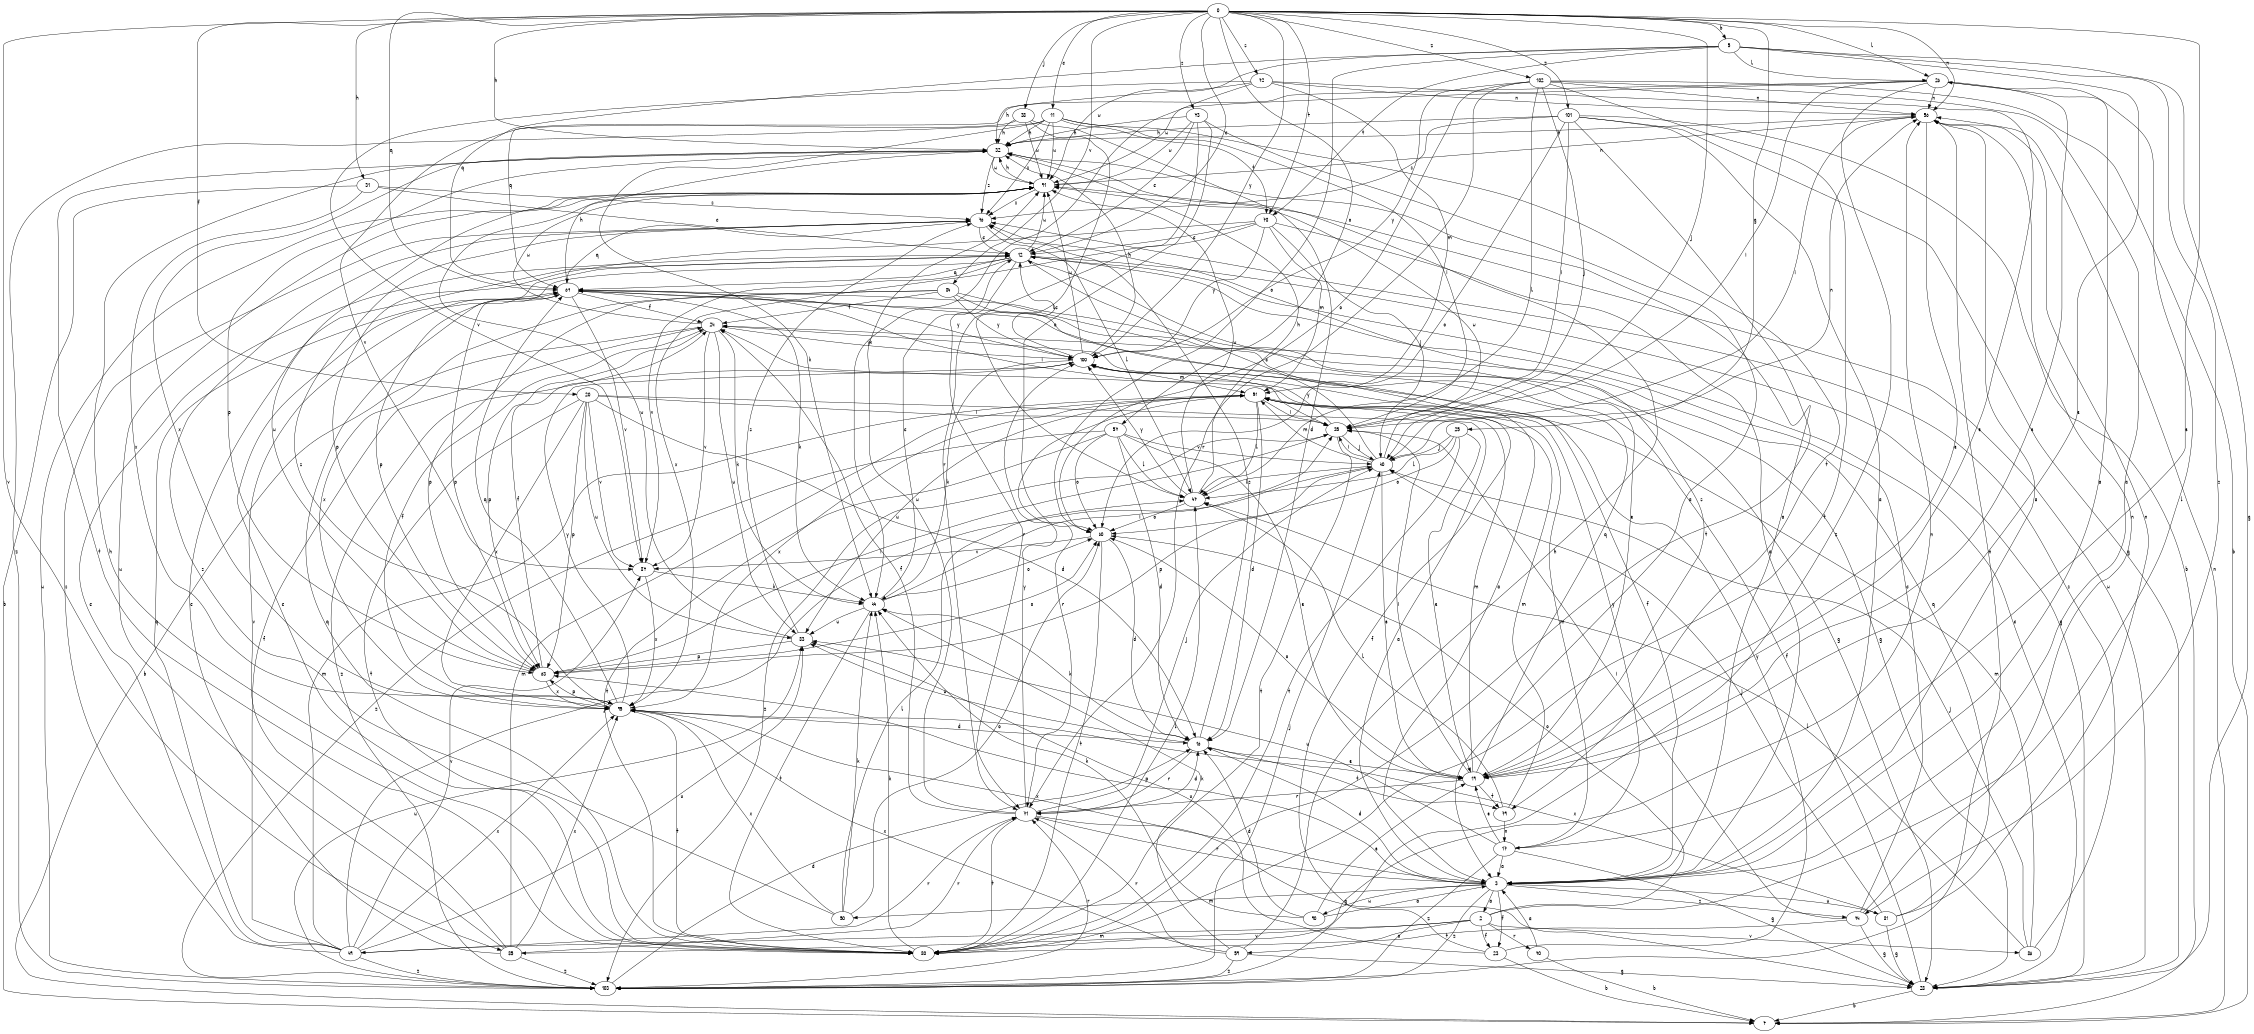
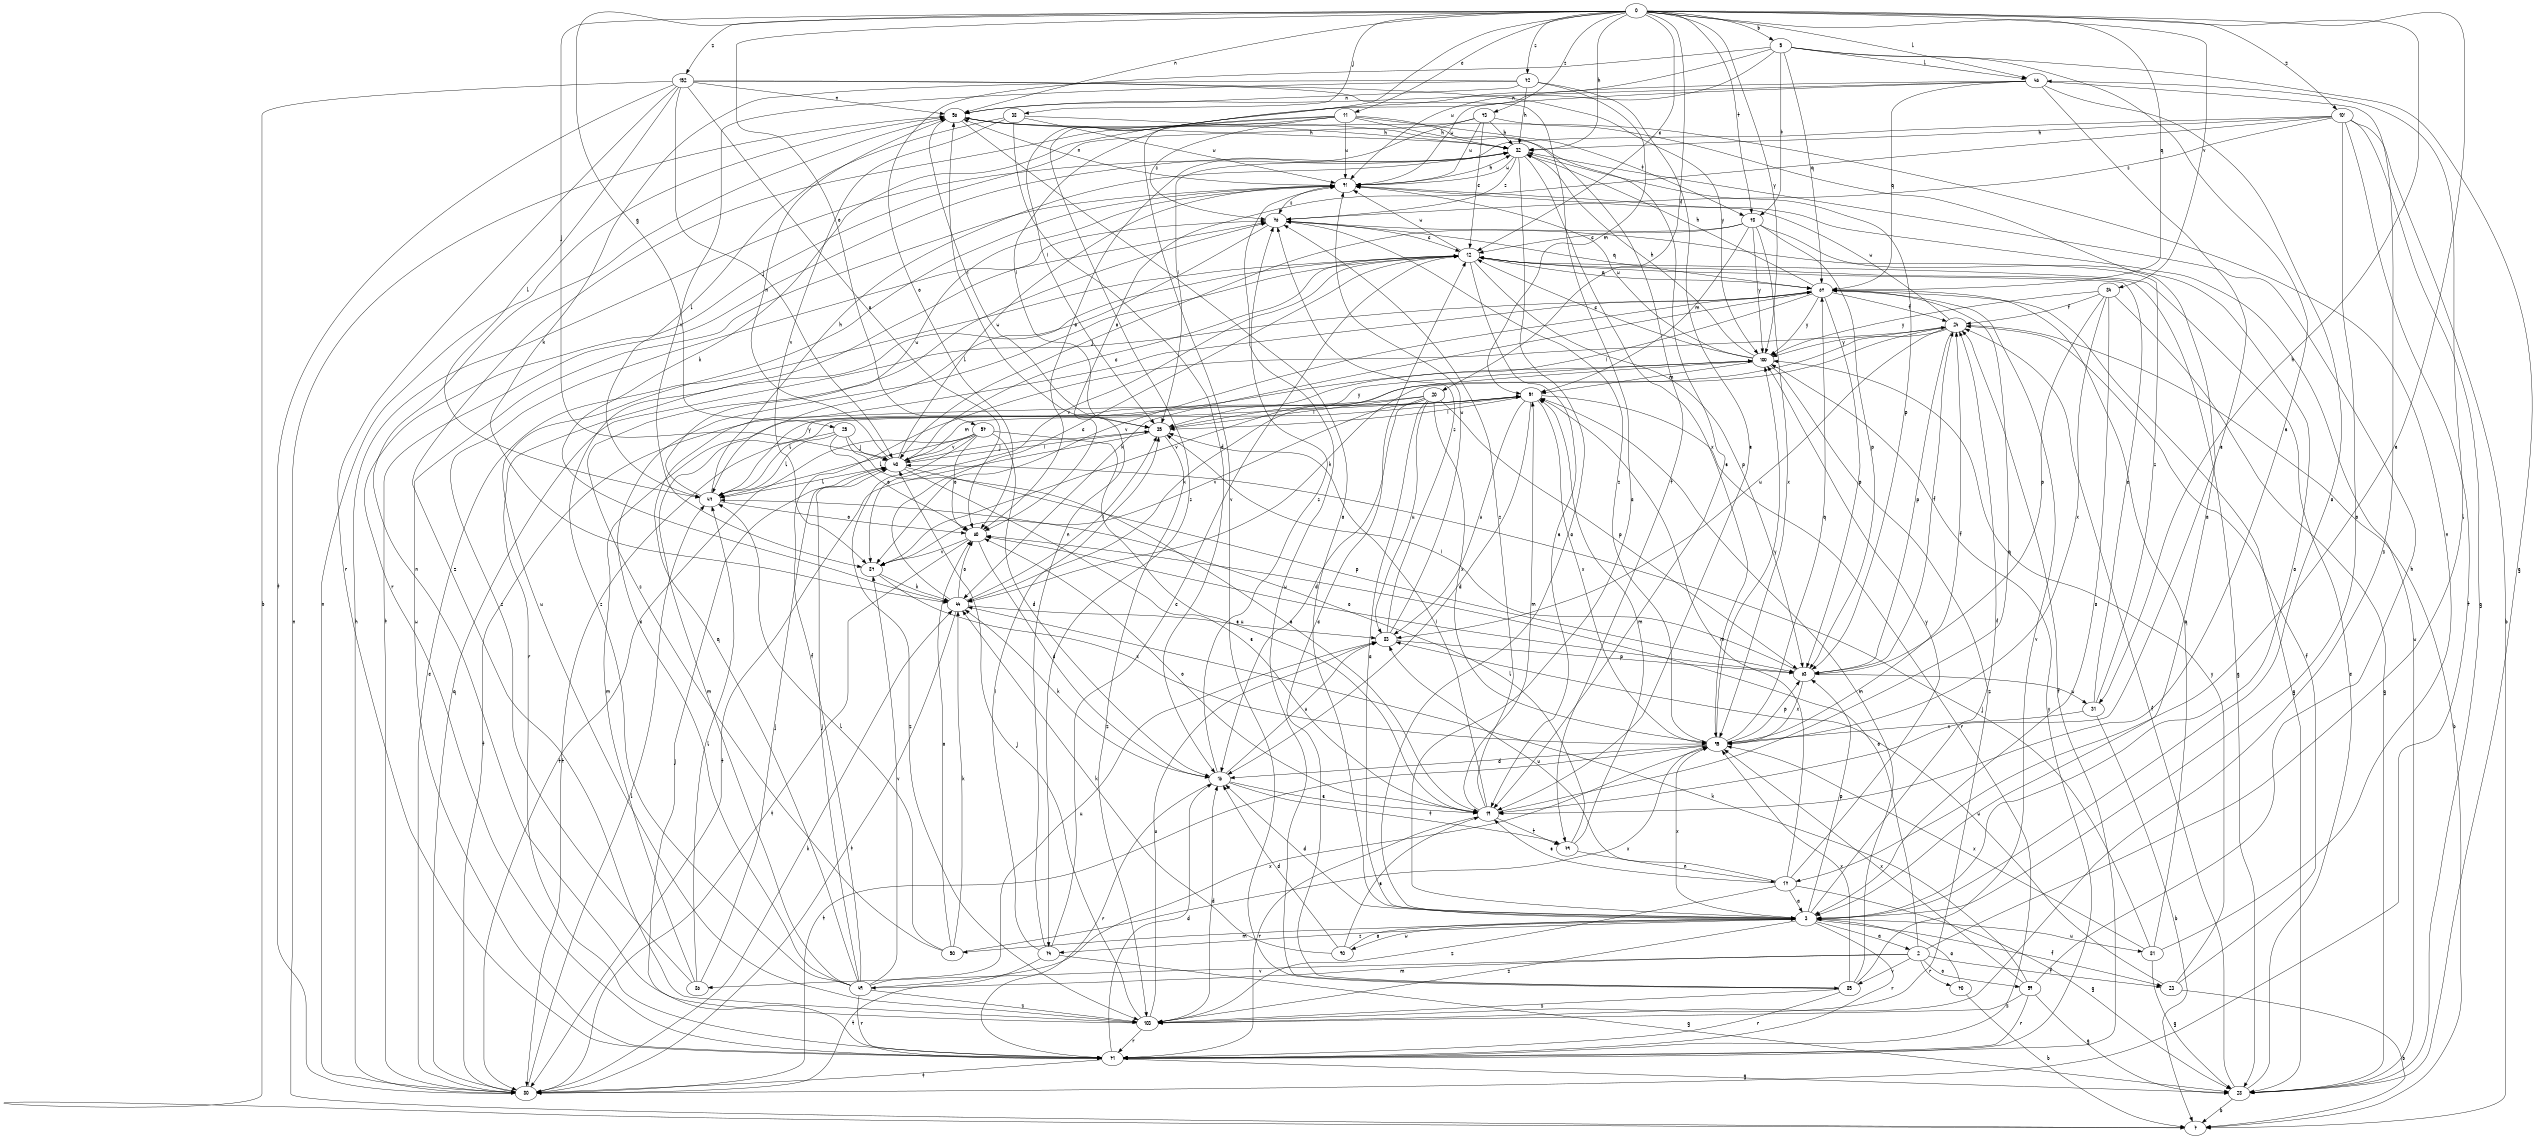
  strict digraph {
    fontname="Patrick Hand"
    node [fontname="Patrick Hand"]
    edge [fontname="Patrick Hand"]
    0
    5
    11
    12
    17
    20
    25
    31
    32
    38
    40
-   46 [label=26]
+   46
    56
    57
    67
    72
    73
    78
    84
    85
    100
    101
-   102
+   102 [label=152]
    60
    74
    19
    28
    91
    103
    35
    44
    76
    79
    63
    71
    87
    3
    83
    51
    16
    95
    80
    47
    7
    24
    2
    23
    49
    59
    70
    86
    50
    81
    90
    0 -> 5 [label=b]
    0 -> 11 [label=c]
    0 -> 12 [label=c]
    0 -> 17 [label=e]
    0 -> 20 [label=f]
    0 -> 25 [label=g]
    0 -> 31 [label=h]
    0 -> 32 [label=h]
    0 -> 38 [label=j]
    0 -> 40 [label=j]
    0 -> 46 [label=l]
    0 -> 56 [label=n]
    0 -> 57 [label=o]
    0 -> 67 [label=q]
    0 -> 72 [label=s]
    0 -> 73 [label=s]
    0 -> 78 [label=t]
    0 -> 84 [label=v]
    0 -> 85 [label=v]
    0 -> 100 [label=y]
    0 -> 101 [label=z]
    0 -> 102 [label=z]
    5 -> 46 [label=l]
    5 -> 67 [label=q]
    5 -> 78 [label=t]
    5 -> 60 [label=o]
    5 -> 74 [label=s]
    5 -> 19 [label=e]
    5 -> 28 [label=g]
    5 -> 91 [label=w]
    11 -> 32 [label=h]
    11 -> 78 [label=t]
    11 -> 91 [label=w]
    11 -> 103 [label=z]
    11 -> 35 [label=i]
    11 -> 44 [label=k]
    11 -> 76 [label=s]
    11 -> 79 [label=t]
    12 -> 67 [label=q]
    12 -> 19 [label=e]
    12 -> 28 [label=g]
    12 -> 91 [label=w]
    12 -> 63 [label=p]
    12 -> 71 [label=r]
    12 -> 87 [label=v]
    17 -> 100 [label=y]
    17 -> 19 [label=e]
    17 -> 28 [label=g]
    17 -> 103 [label=z]
    17 -> 3 [label=a]
    17 -> 83 [label=u]
    17 -> 51 [label=m]
    20 -> 35 [label=i]
    20 -> 63 [label=p]
    20 -> 87 [label=v]
    20 -> 3 [label=a]
    20 -> 83 [label=u]
    20 -> 16 [label=d]
    20 -> 95 [label=x]
    20 -> 80 [label=t]
    25 -> 40 [label=j]
    25 -> 60 [label=o]
    25 -> 19 [label=e]
    25 -> 80 [label=t]
    25 -> 47 [label=l]
    31 -> 12 [label=c]
    31 -> 76 [label=s]
    31 -> 95 [label=x]
    31 -> 7 [label=b]
    32 -> 91 [label=w]
    32 -> 76 [label=s]
    32 -> 63 [label=p]
    32 -> 3 [label=a]
    32 -> 95 [label=x]
    32 -> 80 [label=t]
    38 -> 32 [label=h]
    38 -> 91 [label=w]
    38 -> 87 [label=v]
    38 -> 16 [label=d]
    38 -> 47 [label=l]
    40 -> 12 [label=c]
    40 -> 56 [label=n]
    40 -> 19 [label=e]
    40 -> 91 [label=w]
    40 -> 35 [label=i]
    40 -> 63 [label=p]
    40 -> 51 [label=m]
    40 -> 47 [label=l]
    46 -> 56 [label=n]
    46 -> 67 [label=q]
    46 -> 19 [label=e]
    46 -> 91 [label=w]
    46 -> 103 [label=z]
    46 -> 35 [label=i]
    46 -> 3 [label=a]
    56 -> 32 [label=h]
    56 -> 19 [label=e]
    56 -> 35 [label=i]
    56 -> 3 [label=a]
    57 -> 40 [label=v]
    57 -> 60 [label=o]
    57 -> 19 [label=e]
    57 -> 103 [label=z]
    57 -> 16 [label=d]
    57 -> 80 [label=t]
    57 -> 47 [label=l]
    67 -> 32 [label=h]
    67 -> 100 [label=y]
    67 -> 28 [label=g]
    67 -> 35 [label=i]
    67 -> 44 [label=k]
    67 -> 63 [label=p]
    67 -> 87 [label=v]
    67 -> 24 [label=f]
    72 -> 32 [label=h]
    72 -> 56 [label=n]
    72 -> 19 [label=e]
    72 -> 44 [label=k]
    72 -> 87 [label=v]
    72 -> 51 [label=m]
    73 -> 12 [label=c]
    73 -> 32 [label=h]
    73 -> 60 [label=o]
    73 -> 91 [label=w]
    73 -> 71 [label=r]
    73 -> 3 [label=a]
    78 -> 12 [label=c]
    78 -> 40 [label=j]
    78 -> 100 [label=y]
    78 -> 63 [label=p]
    78 -> 3 [label=a]
    78 -> 51 [label=m]
    78 -> 95 [label=x]
    84 -> 100 [label=y]
    84 -> 28 [label=g]
    84 -> 63 [label=p]
    84 -> 3 [label=a]
    84 -> 95 [label=x]
    84 -> 24 [label=f]
    85 -> 12 [label=c]
    85 -> 67 [label=v]
    85 -> 91 [label=w]
    85 -> 103 [label=z]
    85 -> 71 [label=r]
    85 -> 51 [label=m]
    85 -> 95 [label=x]
    100 -> 12 [label=c]
    100 -> 32 [label=h]
    100 -> 91 [label=w]
    100 -> 103 [label=z]
    100 -> 44 [label=k]
    100 -> 51 [label=m]
    101 -> 32 [label=h]
    101 -> 60 [label=o]
    101 -> 28 [label=g]
    101 -> 35 [label=i]
    101 -> 76 [label=s]
    101 -> 3 [label=a]
    101 -> 80 [label=t]
    101 -> 7 [label=b]
    102 -> 40 [label=j]
    102 -> 56 [label=n]
    102 -> 100 [label=y]
    102 -> 60 [label=o]
    102 -> 71 [label=r]
    102 -> 3 [label=a]
    102 -> 80 [label=t]
    102 -> 47 [label=l]
    102 -> 7 [label=b]
    60 -> 87 [label=v]
    60 -> 16 [label=d]
    60 -> 80 [label=t]
    74 -> 12 [label=c]
    74 -> 56 [label=n]
    74 -> 28 [label=g]
    74 -> 35 [label=i]
    74 -> 80 [label=t]
    19 -> 67 [label=q]
    19 -> 60 [label=o]
    19 -> 35 [label=i]
    19 -> 76 [label=s]
    19 -> 79 [label=t]
    19 -> 71 [label=r]
    19 -> 51 [label=m]
    28 -> 12 [label=c]
    28 -> 91 [label=w]
    28 -> 7 [label=b]
    28 -> 24 [label=f]
    91 -> 32 [label=h]
    91 -> 56 [label=n]
    91 -> 76 [label=s]
    103 -> 40 [label=j]
    103 -> 56 [label=n]
    103 -> 91 [label=w]
    103 -> 71 [label=r]
    103 -> 83 [label=u]
    103 -> 16 [label=d]
    35 -> 40 [label=j]
    35 -> 100 [label=y]
    35 -> 103 [label=z]
    35 -> 80 [label=t]
    44 -> 12 [label=c]
    44 -> 60 [label=o]
    44 -> 35 [label=i]
    44 -> 83 [label=u]
    44 -> 80 [label=t]
    76 -> 12 [label=c]
    76 -> 67 [label=q]
    76 -> 47 [label=l]
    79 -> 17 [label=n]
    79 -> 51 [label=m]
    79 -> 47 [label=l]
    63 -> 60 [label=o]
-   63 -> 91 [label=w]
+   63 -> 31 [label=w]
    63 -> 35 [label=i]
    63 -> 95 [label=x]
    63 -> 24 [label=f]
    71 -> 40 [label=j]
    71 -> 100 [label=y]
    71 -> 28 [label=g]
    71 -> 91 [label=w]
    71 -> 16 [label=d]
    71 -> 80 [label=t]
    71 -> 24 [label=f]
    87 -> 44 [label=k]
    87 -> 95 [label=x]
    3 -> 74 [label=s]
    3 -> 103 [label=z]
    3 -> 63 [label=p]
-   71 -> 3 [label=r]
+   3 -> 71 [label=r]
    3 -> 16 [label=d]
    3 -> 95 [label=x]
    3 -> 24 [label=f]
    3 -> 2 [label=a]
    3 -> 23 [label=f]
    3 -> 50 [label=m]
    3 -> 81 [label=u]
    3 -> 90 [label=w]
    83 -> 91 [label=w]
    83 -> 76 [label=s]
    83 -> 63 [label=p]
    51 -> 35 [label=i]
    51 -> 71 [label=r]
    51 -> 83 [label=u]
    51 -> 16 [label=d]
    51 -> 95 [label=x]
    51 -> 47 [label=l]
    16 -> 19 [label=e]
    16 -> 44 [label=k]
    16 -> 76 [label=s]
    16 -> 79 [label=t]
    16 -> 71 [label=r]
    16 -> 83 [label=u]
    95 -> 67 [label=q]
    95 -> 100 [label=y]
    95 -> 76 [label=s]
    95 -> 63 [label=p]
    95 -> 16 [label=d]
    95 -> 80 [label=t]
    95 -> 24 [label=f]
    80 -> 12 [label=c]
    80 -> 32 [label=h]
    80 -> 56 [label=n]
    80 -> 67 [label=q]
    80 -> 44 [label=k]
    80 -> 47 [label=l]
    47 -> 32 [label=h]
    47 -> 100 [label=y]
    47 -> 60 [label=o]
    47 -> 91 [label=w]
    7 -> 56 [label=n]
    24 -> 100 [label=y]
    24 -> 91 [label=w]
    24 -> 44 [label=k]
    24 -> 63 [label=p]
    24 -> 87 [label=v]
    24 -> 83 [label=u]
    24 -> 7 [label=b]
    2 -> 46 [label=l]
    2 -> 85 [label=v]
    2 -> 60 [label=o]
    2 -> 23 [label=f]
    2 -> 49 [label=m]
    2 -> 59 [label=o]
    2 -> 70 [label=r]
    2 -> 86 [label=v]
    23 -> 100 [label=y]
    23 -> 83 [label=u]
    23 -> 7 [label=b]
    23 -> 24 [label=f]
    49 -> 12 [label=c]
    49 -> 40 [label=j]
    49 -> 67 [label=q]
    49 -> 103 [label=z]
    49 -> 76 [label=s]
    49 -> 71 [label=r]
    49 -> 87 [label=v]
    49 -> 83 [label=u]
    49 -> 51 [label=m]
    49 -> 95 [label=x]
    49 -> 24 [label=f]
    59 -> 32 [label=h]
    59 -> 28 [label=g]
    59 -> 103 [label=z]
    59 -> 44 [label=k]
    59 -> 71 [label=r]
    59 -> 95 [label=x]
    70 -> 3 [label=a]
    70 -> 7 [label=b]
    86 -> 40 [label=j]
    86 -> 76 [label=s]
    86 -> 51 [label=m]
    86 -> 47 [label=l]
    50 -> 60 [label=o]
    50 -> 44 [label=k]
    50 -> 76 [label=s]
    50 -> 95 [label=x]
    50 -> 47 [label=l]
    81 -> 40 [label=j]
    81 -> 56 [label=n]
    81 -> 67 [label=q]
    81 -> 28 [label=g]
    81 -> 95 [label=x]
    90 -> 19 [label=e]
    90 -> 44 [label=k]
    90 -> 3 [label=a]
    90 -> 16 [label=d]
  }
